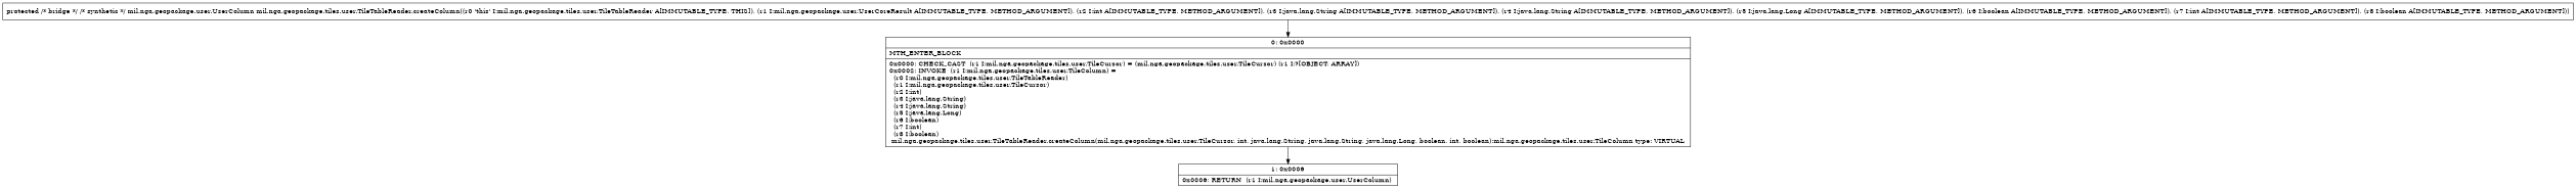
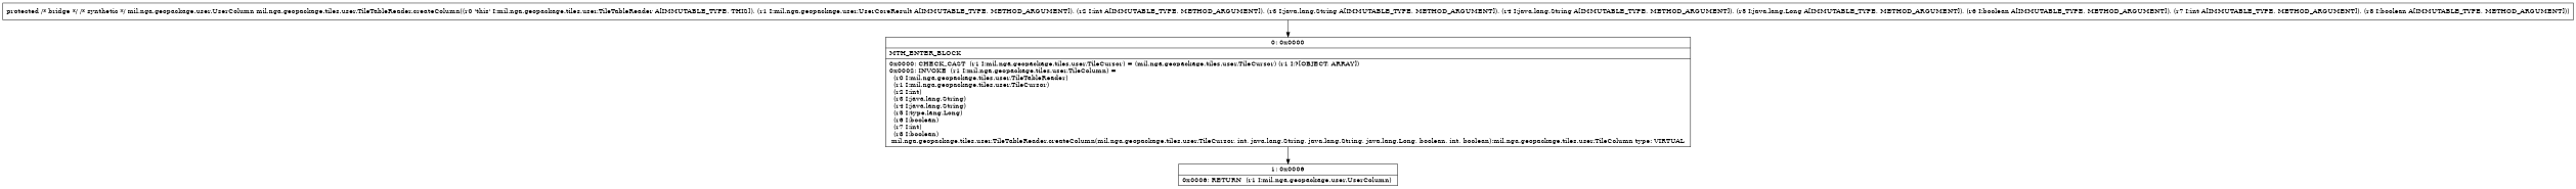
  digraph {
    node [shape=record]
-   n1 [label="{0\:\ 0x0000|MTH_ENTER_BLOCK\l|0x0000: CHECK_CAST  (r1 I:mil.nga.geopackage.tiles.user.TileCursor) = (mil.nga.geopackage.tiles.user.TileCursor) (r1 I:?[OBJECT, ARRAY]) \l0x0002: INVOKE  (r1 I:mil.nga.geopackage.tiles.user.TileColumn) = \l  (r0 I:mil.nga.geopackage.tiles.user.TileTableReader)\l  (r1 I:mil.nga.geopackage.tiles.user.TileCursor)\l  (r2 I:int)\l  (r3 I:java.lang.String)\l  (r4 I:java.lang.String)\l  (r5 I:java.lang.Long)\l  (r6 I:boolean)\l  (r7 I:int)\l  (r8 I:boolean)\l mil.nga.geopackage.tiles.user.TileTableReader.createColumn(mil.nga.geopackage.tiles.user.TileCursor, int, java.lang.String, java.lang.String, java.lang.Long, boolean, int, boolean):mil.nga.geopackage.tiles.user.TileColumn type: VIRTUAL \l}"]
+   n1 [label="{0\:\ 0x0000|MTH_ENTER_BLOCK\l|0x0000: CHECK_CAST  (r1 I:mil.nga.geopackage.tiles.user.TileCursor) = (mil.nga.geopackage.tiles.user.TileCursor) (r1 I:?[OBJECT, ARRAY]) \l0x0002: INVOKE  (r1 I:mil.nga.geopackage.tiles.user.TileColumn) = \l  (r0 I:mil.nga.geopackage.tiles.user.TileTableReader)\l  (r1 I:mil.nga.geopackage.tiles.user.TileCursor)\l  (r2 I:int)\l  (r3 I:java.lang.String)\l  (r4 I:java.lang.String)\l  (r5 I:type.lang.Long)\l  (r6 I:boolean)\l  (r7 I:int)\l  (r8 I:boolean)\l mil.nga.geopackage.tiles.user.TileTableReader.createColumn(mil.nga.geopackage.tiles.user.TileCursor, int, java.lang.String, java.lang.String, java.lang.Long, boolean, int, boolean):mil.nga.geopackage.tiles.user.TileColumn type: VIRTUAL \l}"]
    n2 [label="{1\:\ 0x0006|0x0006: RETURN  (r1 I:mil.nga.geopackage.user.UserColumn) \l}"]
    n3 [label="{protected \/* bridge *\/ \/* synthetic *\/ mil.nga.geopackage.user.UserColumn mil.nga.geopackage.tiles.user.TileTableReader.createColumn((r0 'this' I:mil.nga.geopackage.tiles.user.TileTableReader A[IMMUTABLE_TYPE, THIS]), (r1 I:mil.nga.geopackage.user.UserCoreResult A[IMMUTABLE_TYPE, METHOD_ARGUMENT]), (r2 I:int A[IMMUTABLE_TYPE, METHOD_ARGUMENT]), (r3 I:java.lang.String A[IMMUTABLE_TYPE, METHOD_ARGUMENT]), (r4 I:java.lang.String A[IMMUTABLE_TYPE, METHOD_ARGUMENT]), (r5 I:java.lang.Long A[IMMUTABLE_TYPE, METHOD_ARGUMENT]), (r6 I:boolean A[IMMUTABLE_TYPE, METHOD_ARGUMENT]), (r7 I:int A[IMMUTABLE_TYPE, METHOD_ARGUMENT]), (r8 I:boolean A[IMMUTABLE_TYPE, METHOD_ARGUMENT])) }"]
    n1 -> n2
    n3 -> n1
  }
